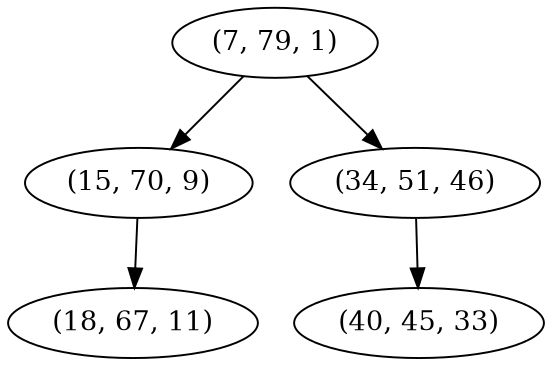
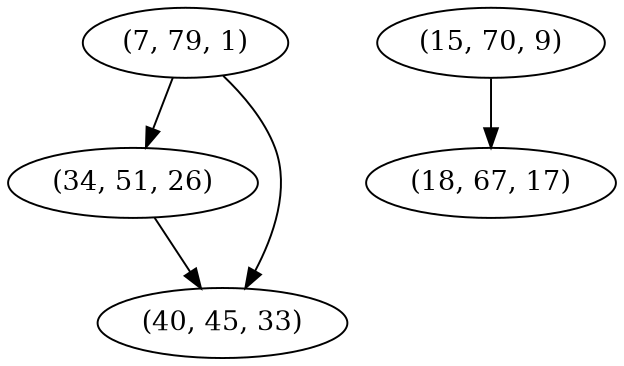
  digraph {
    "(7, 79, 1)"
    "(15, 70, 9)"
-   "(34, 51, 26)" [label="(34, 51, 46)"]
-   "(18, 67, 11)"
+   "(34, 51, 26)"
+   "(18, 67, 11)" [label="(18, 67, 17)"]
    n5 [label="(40, 45, 33)"]
-   "(7, 79, 1)" -> "(15, 70, 9)"
+   "(7, 79, 1)" -> n5
    "(7, 79, 1)" -> "(34, 51, 26)"
    "(15, 70, 9)" -> "(18, 67, 11)"
    "(34, 51, 26)" -> n5
  }
